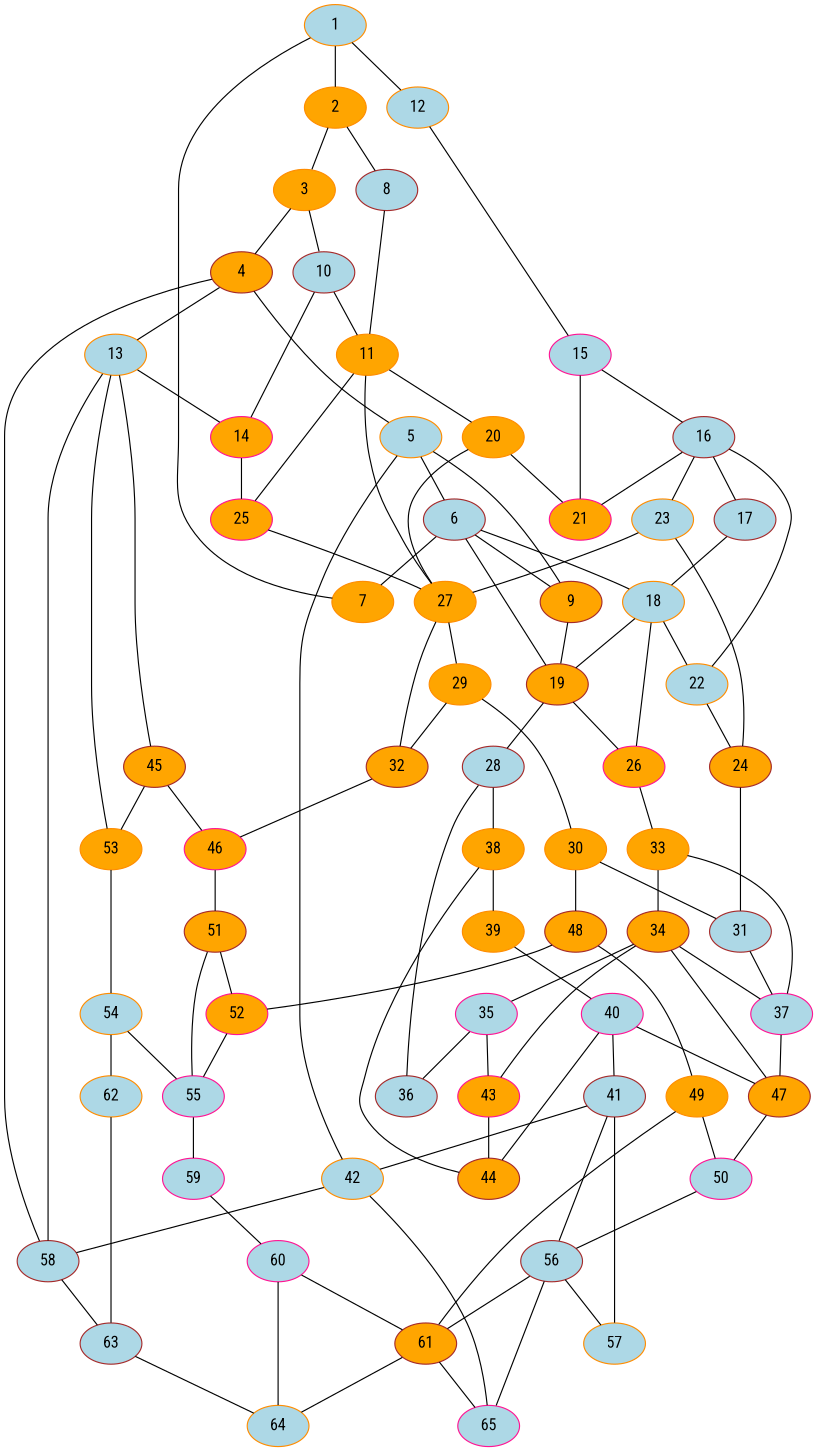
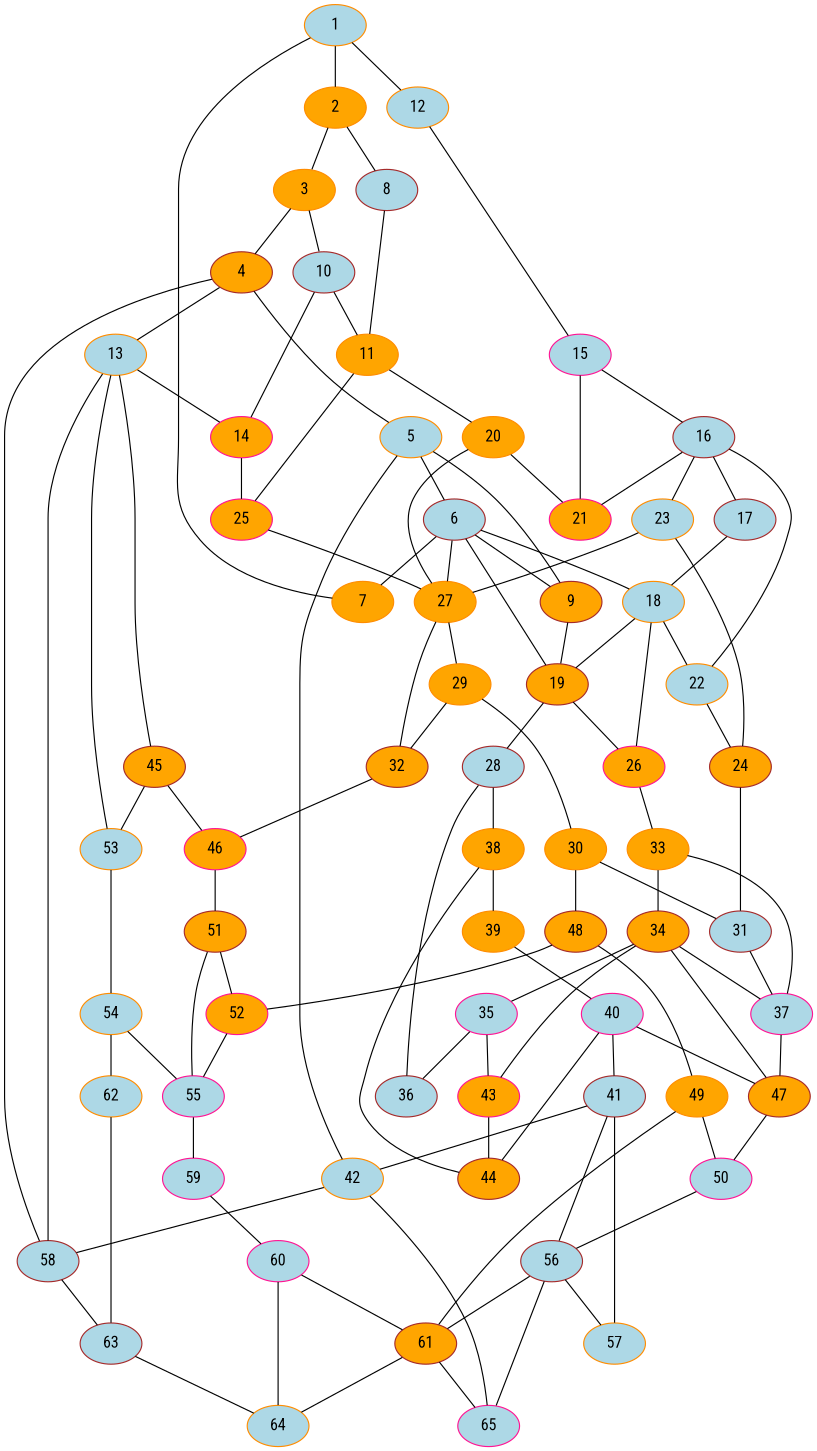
  graph {
    fontname="Roboto Condensed"
    node [color=darkorange fillcolor=lightblue fontname="Roboto Condensed" style=filled]
    edge [fontname="Roboto Condensed" weight=1.0]
    2 [fillcolor=orange]
    1
    7 [fillcolor=orange]
    12
    3 [fillcolor=orange]
    8 [color=brown]
    15 [color=deeppink]
    4 [color=brown fillcolor=orange]
    10 [color=brown]
    11 [fillcolor=orange]
    5
    13
    58 [color=brown]
    14 [color=deeppink fillcolor=orange]
    6 [color=brown]
    9 [color=brown fillcolor=orange]
    42
    45 [color=brown fillcolor=orange]
-   53 [fillcolor=orange]
+   53
    63 [color=brown]
    18
    19 [color=brown fillcolor=orange]
    65 [color=deeppink]
    22
    26 [color=deeppink fillcolor=orange]
    28 [color=brown]
    20 [fillcolor=orange]
    25 [color=deeppink fillcolor=orange]
    27 [fillcolor=orange]
    21 [color=deeppink fillcolor=orange]
    29 [fillcolor=orange]
    32 [color=brown fillcolor=orange]
    16 [color=brown]
    46 [color=deeppink fillcolor=orange]
    54
    17 [color=brown]
    23
    24 [color=brown fillcolor=orange]
    33 [fillcolor=orange]
    36 [color=brown]
    38 [fillcolor=orange]
    31 [color=brown]
    37 [color=deeppink]
    34 [color=brown fillcolor=orange]
    30 [fillcolor=orange]
    39 [fillcolor=orange]
    44 [color=brown fillcolor=orange]
    48 [color=brown fillcolor=orange]
    49 [fillcolor=orange]
    52 [color=deeppink fillcolor=orange]
    47 [color=brown fillcolor=orange]
    51 [color=brown fillcolor=orange]
    35 [color=deeppink]
    43 [color=deeppink fillcolor=orange]
    50 [color=deeppink]
    40 [color=deeppink]
    41 [color=brown]
    56 [color=brown]
    57
    61 [color=brown fillcolor=orange]
    55 [color=deeppink]
    64
    59 [color=deeppink]
    62
    60 [color=deeppink]
    2 -- 3 [weight=2.0]
    2 -- 8 [weight=2.0]
    1 -- 2 [weight=2.0]
    1 -- 7
    1 -- 12 [weight=2.0]
    12 -- 15
    3 -- 4
    3 -- 10
    8 -- 11 [weight=2.0]
    15 -- 21
    15 -- 16
    4 -- 5
    4 -- 13
    4 -- 58
    10 -- 11
    10 -- 14 [weight=2.0]
    11 -- 20
    11 -- 25
-   11 -- 27
+   6 -- 27
    5 -- 6
    5 -- 9
    5 -- 42
    13 -- 58
    13 -- 14 [weight=2.0]
    13 -- 45
    13 -- 53
    58 -- 63
    14 -- 25 [weight=2.0]
    6 -- 7 [weight=2.0]
    6 -- 9
    6 -- 18
    6 -- 19
    9 -- 19
    42 -- 58
    42 -- 65
    45 -- 53
    45 -- 46
    53 -- 54 [weight=2.0]
    63 -- 64
    18 -- 19
    18 -- 22
    18 -- 26
    19 -- 26
    19 -- 28 [weight=2.0]
    22 -- 24
    26 -- 33
    28 -- 36 [weight=2.0]
    28 -- 38 [weight=2.0]
    20 -- 27
    20 -- 21
    25 -- 27
    27 -- 29
    27 -- 32
    29 -- 32
    29 -- 30
    32 -- 46
    16 -- 22
    16 -- 21
    16 -- 17 [weight=2.0]
    16 -- 23
    46 -- 51
    54 -- 55 [weight=2.0]
    54 -- 62 [weight=2.0]
    17 -- 18
    23 -- 27
    23 -- 24
    24 -- 31
    33 -- 37
    33 -- 34
    38 -- 39 [weight=2.0]
    38 -- 44
    31 -- 37
    37 -- 47
    34 -- 37
    34 -- 47
    34 -- 35
    34 -- 43
    30 -- 31
    30 -- 48
    39 -- 40
    48 -- 49
    48 -- 52
    49 -- 50
    49 -- 61
    52 -- 55
    47 -- 50 [weight=2.0]
    51 -- 52
    51 -- 55
    35 -- 36
    35 -- 43
    43 -- 44
    50 -- 56 [weight=2.0]
    40 -- 44
    40 -- 47
    40 -- 41 [weight=2.0]
    41 -- 42
    41 -- 56
    41 -- 57 [weight=2.0]
    56 -- 65
    56 -- 57
    56 -- 61
    61 -- 65
    61 -- 64
    55 -- 59 [weight=2.0]
    59 -- 60
    62 -- 63
    60 -- 61
    60 -- 64
  }
